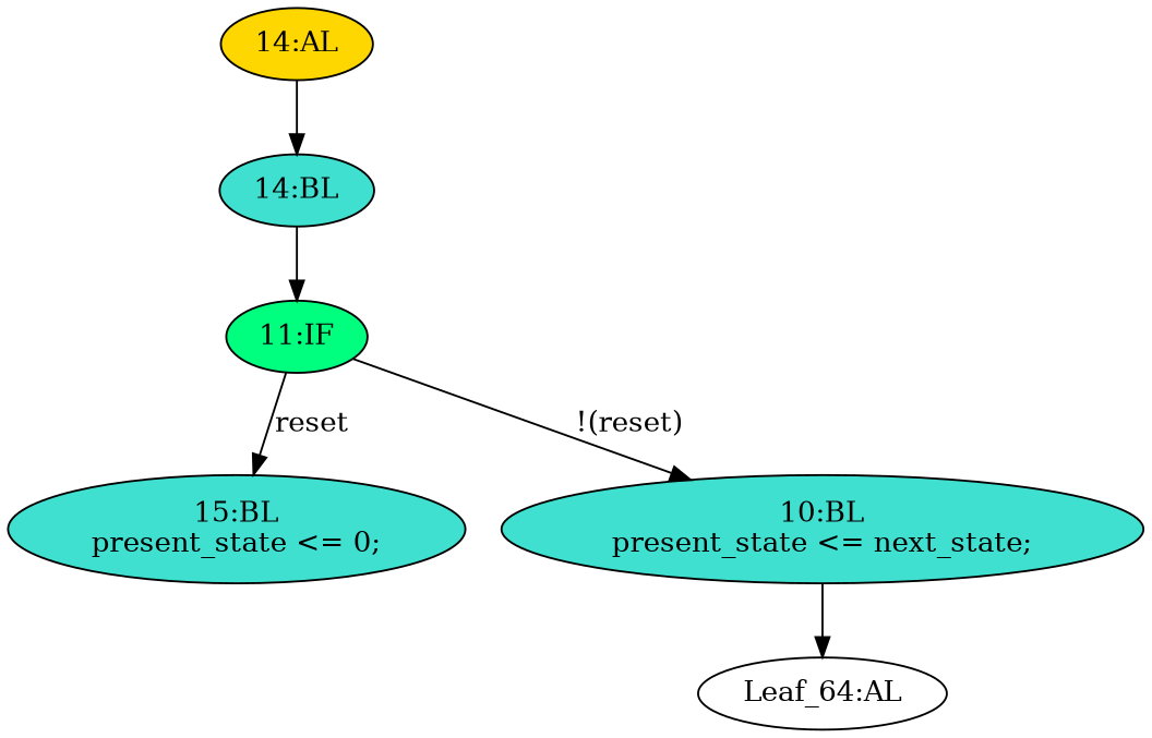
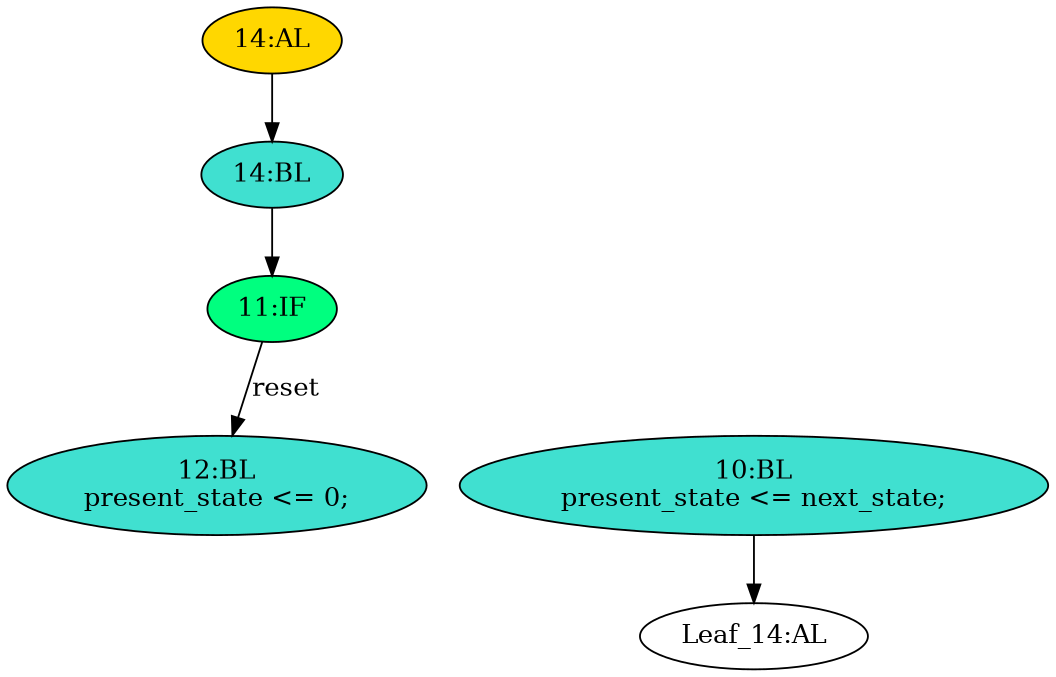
  strict digraph {
    node [fillcolor=turquoise statements="[]" style=filled typ=Block]
    edge [cond="[]" lineno=None]
    n1 [ast="<pyverilog.vparser.ast.IfStatement object at 0x7f4546eeff10>" fillcolor=springgreen label="11:IF" typ=IfStatement]
-   n2 [ast="<pyverilog.vparser.ast.Block object at 0x7f4546eeffd0>" label="15:BL\npresent_state <= 0;" statements="[<pyverilog.vparser.ast.NonblockingSubstitution object at 0x7f4546ec4050>]"]
+   n2 [ast="<pyverilog.vparser.ast.Block object at 0x7f4546eeffd0>" label="12:BL\npresent_state <= 0;" statements="[<pyverilog.vparser.ast.NonblockingSubstitution object at 0x7f4546ec4050>]"]
    n3 [ast="<pyverilog.vparser.ast.Block object at 0x7f4546eefe90>" label="10:BL\npresent_state <= next_state;" statements="[<pyverilog.vparser.ast.NonblockingSubstitution object at 0x7f4546eef2d0>]"]
-   n4 [def_var="['present_state']" label="Leaf_64:AL" fillcolor="" statements="" style="" typ=""]
+   n4 [def_var="['present_state']" label="Leaf_14:AL" fillcolor="" statements="" style="" typ=""]
    n5 [ast="<pyverilog.vparser.ast.Block object at 0x7f4546eefed0>" label="14:BL"]
    n6 [ast="<pyverilog.vparser.ast.Always object at 0x7f4546ec4210>" clk_sens=True fillcolor=gold label="14:AL" sens="['clk', 'reset']" typ=Always use_var="['reset', 'next_state']"]
    n1 -> n2 [cond="['reset']" label=reset lineno=15]
-   n1 -> n3 [cond="['reset']" label="!(reset)" lineno=15]
    n3 -> n4
    n5 -> n1
    n6 -> n5
  }
